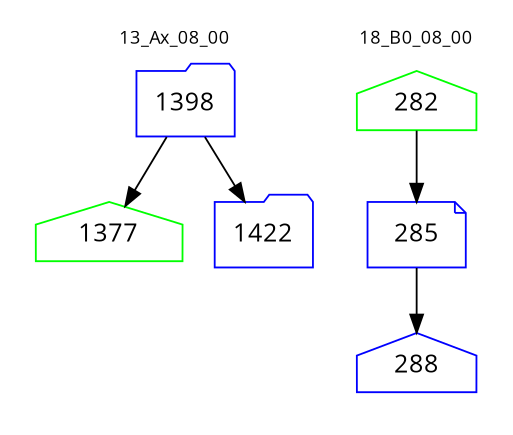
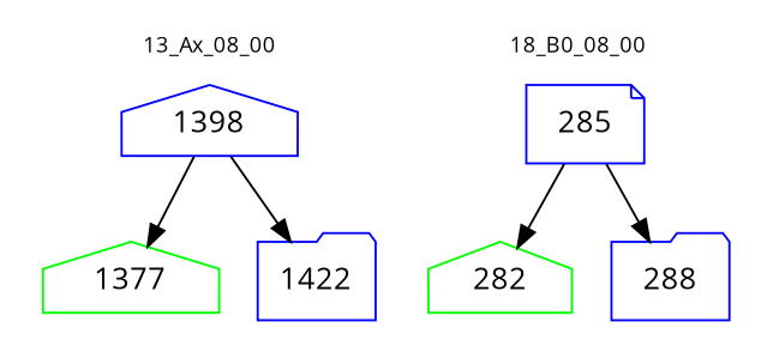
  digraph {
    fontname="Open Sans"
    node [color=blue fontname="Open Sans" shape=house]
    edge [color=black fontname="Open Sans"]
-   n1 [label=1398 shape=folder]
+   n1 [label=1398]
    n2 [color=green label=1377]
    n3 [label=1422 shape=folder]
    n4 [label=285 shape=note]
    n5 [color=green label=282]
-   n6 [label=288]
+   n6 [label=288 shape=folder]
    subgraph cluster_1 {
      color=white
      fontsize=10
      label="13_Ax_08_00"
      n1
      n2
      n3
    }
    subgraph cluster_2 {
      color=white
      fontsize=10
      label="18_B0_08_00"
      n4
      n5
      n6
    }
    n1 -> n2
    n1 -> n3
-   n5 -> n4
+   n4 -> n5
    n4 -> n6
  }
